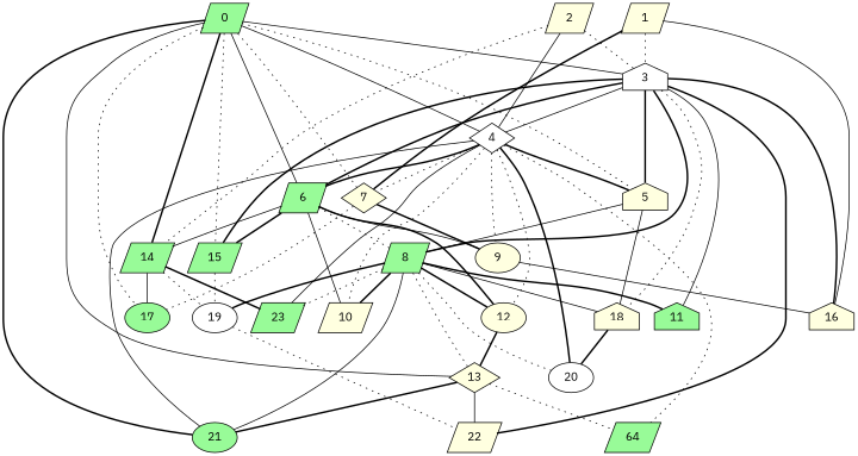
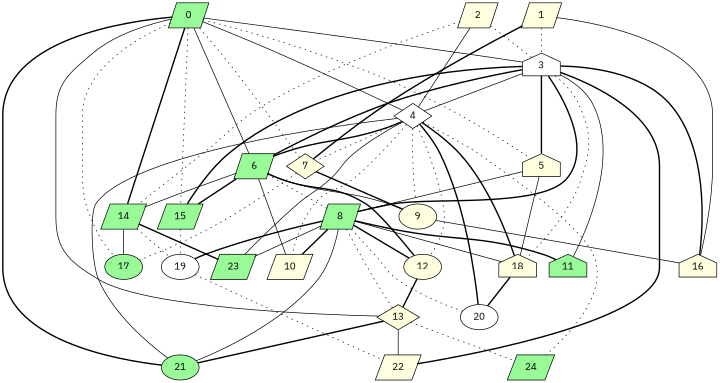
  strict graph {
    fontname="IBM Plex Sans"
    node [fillcolor=lightyellow fontname="IBM Plex Sans" shape=parallelogram style=filled]
    edge [fontname="IBM Plex Sans" is_available=True prob=1.0 style=bold]
    0 [fillcolor=palegreen]
    3 [fillcolor=white shape=house]
    4 [fillcolor=white shape=diamond]
    5 [shape=house]
    6 [fillcolor=palegreen]
    7 [shape=diamond]
    13 [shape=diamond]
    14 [fillcolor=palegreen]
    15 [fillcolor=palegreen]
    17 [fillcolor=palegreen shape=ellipse]
    21 [fillcolor=palegreen shape=ellipse]
    11 [fillcolor=palegreen shape=house]
    16 [shape=house]
    8 [fillcolor=palegreen]
    18 [shape=house]
    22
    9 [shape=ellipse]
    10
    12 [shape=ellipse]
    20 [fillcolor=white shape=ellipse]
    23 [fillcolor=palegreen]
-   24 [fillcolor=palegreen label=64]
+   24 [fillcolor=palegreen]
    19 [fillcolor=white shape=ellipse]
    1
    2
    0 -- 3 [prob=0.721981177145 style=solid]
    0 -- 4 [prob=0.011332284762 style=solid]
    0 -- 5 [prob=0.22852653205 style=dotted]
    0 -- 6 [prob=0.156959790532 style=solid]
    0 -- 7 [prob=0.264139607086 style=dotted]
    0 -- 13 [style=solid]
    0 -- 14 [prob=0.637724564587]
    0 -- 15 [prob=0.368021398765 style=dotted]
    0 -- 17 [style=dotted]
    0 -- 21
    3 -- 4 [style=solid]
    3 -- 5 [prob=0.61714630444]
    3 -- 6 [prob=0.127250958272]
    3 -- 15
    3 -- 11 [prob=0.593328504238 style=solid]
    3 -- 16 [prob=0.803977100789]
    3 -- 8 [prob=0.373012590131]
    3 -- 18 [prob=0.220361647136 style=dotted]
    3 -- 22 [prob=0.872601021569]
-   4 -- 5 [prob=0.869851942109]
+   4 -- 18 [prob=0.869851942109]
    4 -- 6 [prob=0.808973135894]
    4 -- 7 [prob=0.259637692918 style=dotted]
    4 -- 21 [prob=0.692576310818 style=solid]
    4 -- 9 [prob=0.349085384747 style=dotted]
    4 -- 10 [prob=0.937892968313 style=dotted]
    4 -- 12 [prob=0.545751834788 style=dotted]
    4 -- 20 [prob=0.0779676427911]
    4 -- 23 [style=solid]
    4 -- 24 [style=dotted]
    5 -- 8 [style=solid]
    5 -- 18 [prob=0.123631137253 style=solid]
    6 -- 14 [style=solid]
    6 -- 15 [prob=0.155059955235]
    6 -- 8 [prob=0.697166515644 style=dotted]
    6 -- 9 [style=solid]
    6 -- 10 [style=solid]
    6 -- 12 [prob=0.485284480367]
    7 -- 17 [prob=0.619981407144 style=dotted]
    7 -- 9 [prob=0.479004749632]
    13 -- 21 [prob=0.91444122461]
    13 -- 22 [prob=0.998223261167 style=solid]
    13 -- 24 [style=dotted]
    14 -- 17 [prob=0.268195574591 style=solid]
    14 -- 23 [prob=0.213864791997]
    14 -- 19 [prob=0.521493768531 style=dotted]
    15 -- 19 [prob=0.459094221921 style=dotted]
    8 -- 13 [prob=0.421590278997 style=dotted]
    8 -- 21 [prob=0.180885022854 style=solid]
    8 -- 11 [prob=0.345174471276]
    8 -- 18 [prob=0.894845160759 style=solid]
    8 -- 10
    8 -- 12
    8 -- 20 [prob=0.73460339351 style=dotted]
-   8 -- 23 [prob=0.601275374513 style=dotted]
+   8 -- 23 [prob=0.601275374513 style=solid]
    8 -- 19 [prob=0.00626110420695]
    18 -- 20
    9 -- 16 [prob=0.528371610342 style=solid]
    12 -- 13 [prob=0.226844356379]
    19 -- 22 [prob=0.475818052431 style=dotted]
    1 -- 3 [style=dotted]
    1 -- 7
    1 -- 16 [style=solid]
    2 -- 3 [style=dotted]
    2 -- 4 [prob=0.0775581850338 style=solid]
    2 -- 14 [prob=0.865200435598 style=dotted]
  }
